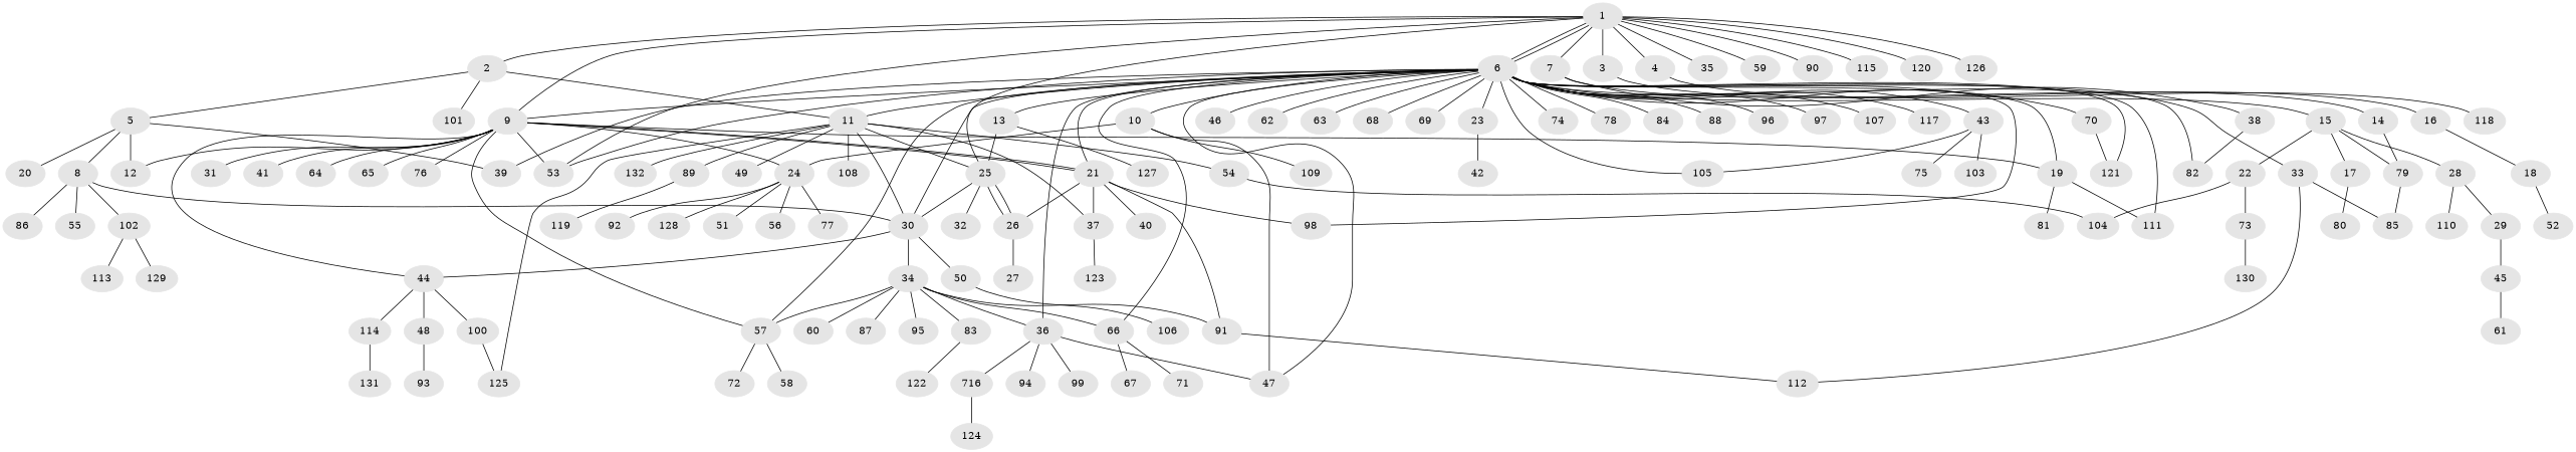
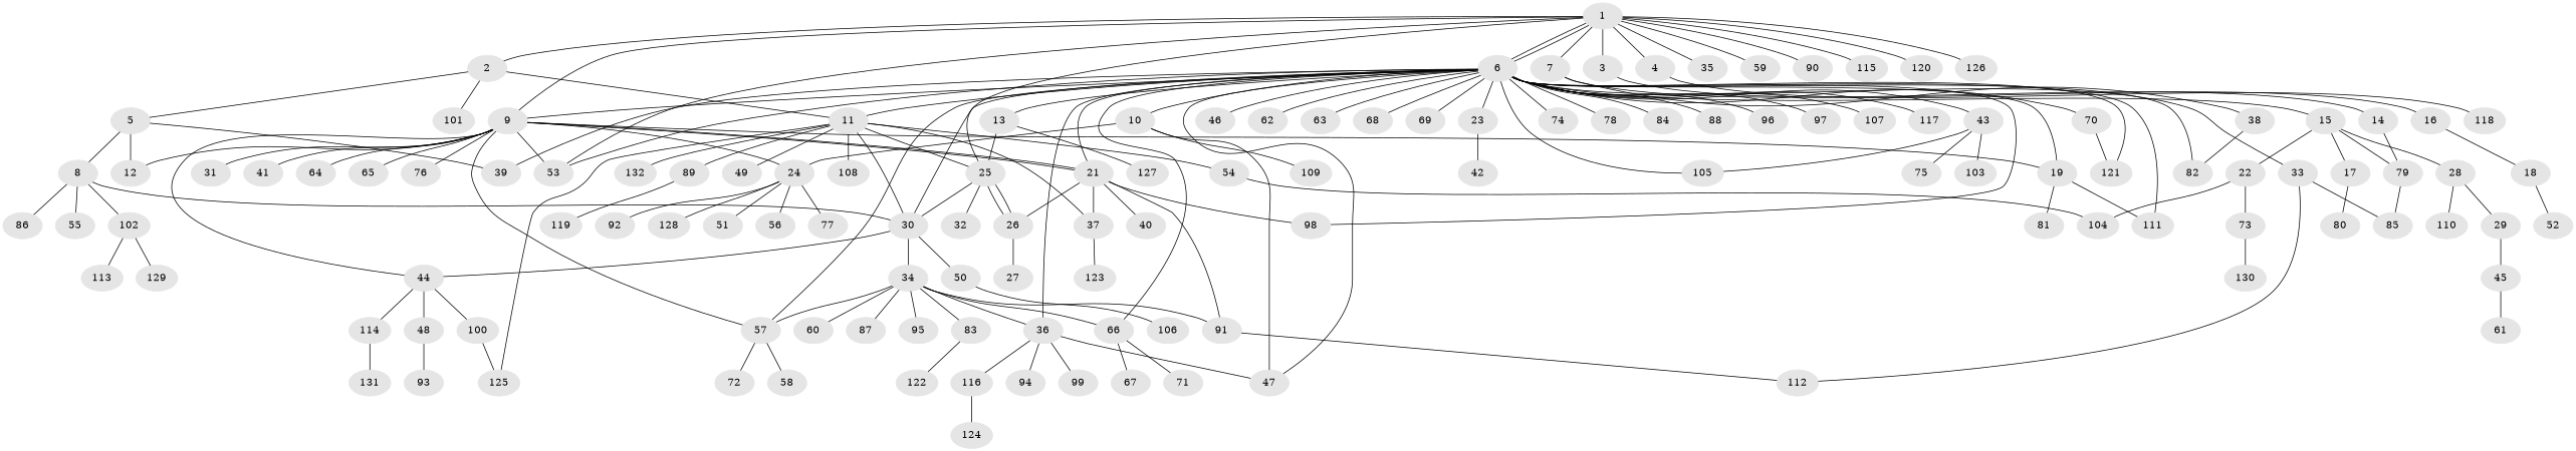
  graph {
    node [color=gray90 style=filled]
    1
    2
    3
    4
    6
    7
    9
    25
    35
    53
    59
    90
    115
    120
    126
    5
    11
    101
    16
    118
    39
    10
    13
    15
    19
    21
    23
    30
    33
    36
    43
    46
    47
    57
    62
    63
    66
    68
    69
    70
    74
    78
    82
    84
    88
    96
    97
    98
    105
    107
    111
    117
    121
    14
    38
    12
    24
    31
    41
    44
    64
    65
    76
    26
    32
    8
-   20
    37
    49
    54
    89
    108
    125
    132
    18
    55
    86
    102
    109
    127
    79
    17
    22
    28
    81
    40
    91
    42
    34
    50
    85
    112
    94
    99
-   116 [label=716]
+   116
    75
    103
    58
    72
    67
    71
    113
    129
    51
    56
    77
    92
    128
    48
    100
    114
    123
    104
    119
    80
    73
    29
    110
    52
    27
    130
    45
    61
    60
    83
    87
    95
    106
    122
    124
    93
    131
    1 -- 2
    1 -- 3
    1 -- 4
    1 -- 6
    1 -- 6
    1 -- 7
    1 -- 9
    1 -- 25
    1 -- 35
    1 -- 53
    1 -- 59
    1 -- 90
    1 -- 115
    1 -- 120
    1 -- 126
    2 -- 5
    2 -- 11
    2 -- 101
    3 -- 16
    4 -- 118
    6 -- 9
    6 -- 53
    6 -- 11
    6 -- 39
    6 -- 10
    6 -- 13
    6 -- 15
    6 -- 19
    6 -- 21
    6 -- 23
    6 -- 30
    6 -- 33
    6 -- 36
    6 -- 43
    6 -- 46
    6 -- 47
    6 -- 57
    6 -- 62
    6 -- 63
    6 -- 66
    6 -- 68
    6 -- 69
    6 -- 70
    6 -- 74
    6 -- 78
    6 -- 82
    6 -- 84
    6 -- 88
    6 -- 96
    6 -- 97
    6 -- 98
    6 -- 105
    6 -- 107
    6 -- 111
    6 -- 117
    6 -- 121
    7 -- 14
    7 -- 38
    9 -- 53
    9 -- 19
    9 -- 21
    9 -- 21
    9 -- 57
    9 -- 12
    9 -- 24
    9 -- 31
    9 -- 41
    9 -- 44
    9 -- 64
    9 -- 65
    9 -- 76
    25 -- 30
    25 -- 26
    25 -- 26
    25 -- 32
    5 -- 39
    5 -- 12
    5 -- 8
-   5 -- 20
    11 -- 25
    11 -- 30
    11 -- 37
    11 -- 49
    11 -- 54
    11 -- 89
    11 -- 108
    11 -- 125
    11 -- 132
    16 -- 18
    10 -- 47
    10 -- 24
    10 -- 109
    13 -- 25
    13 -- 127
    15 -- 79
    15 -- 17
    15 -- 22
    15 -- 28
    19 -- 111
    19 -- 81
    21 -- 98
    21 -- 26
    21 -- 37
    21 -- 40
    21 -- 91
    23 -- 42
    30 -- 44
    30 -- 34
    30 -- 50
    33 -- 85
    33 -- 112
    36 -- 47
    36 -- 94
    36 -- 99
    36 -- 116
    43 -- 105
    43 -- 75
    43 -- 103
    57 -- 58
    57 -- 72
    66 -- 67
    66 -- 71
    70 -- 121
    14 -- 79
    38 -- 82
    24 -- 51
    24 -- 56
    24 -- 77
    24 -- 92
    24 -- 128
    44 -- 48
    44 -- 100
    44 -- 114
    26 -- 27
    8 -- 30
    8 -- 55
    8 -- 86
    8 -- 102
    37 -- 123
    54 -- 104
    89 -- 119
    18 -- 52
    102 -- 113
    102 -- 129
    79 -- 85
    17 -- 80
    22 -- 104
    22 -- 73
    28 -- 29
    28 -- 110
    91 -- 112
    34 -- 36
    34 -- 57
    34 -- 66
    34 -- 91
    34 -- 60
    34 -- 83
    34 -- 87
    34 -- 95
    50 -- 106
    116 -- 124
    48 -- 93
    100 -- 125
    114 -- 131
    73 -- 130
    29 -- 45
    45 -- 61
    83 -- 122
  }
